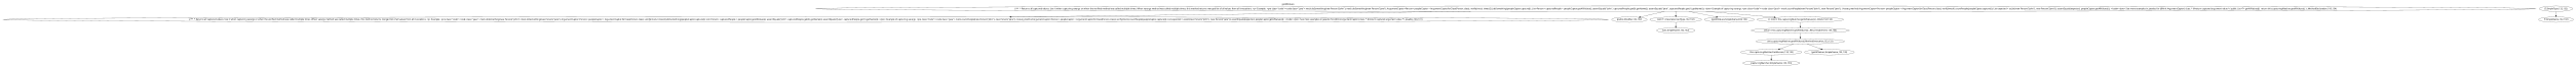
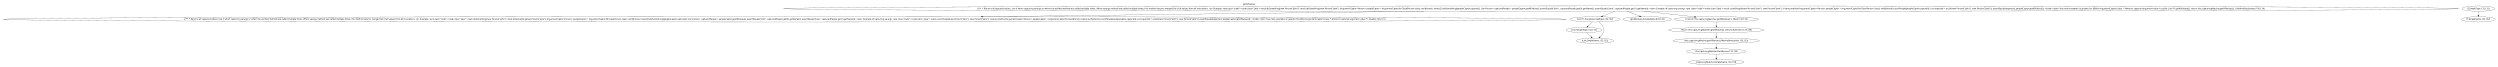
  digraph {
    concentrate=true
    fontname="Noto Sans"
    label=getAllValues
    labelloc=t
    node [endLineNumber=132 fontname="Noto Sans" startLineNumber=132 type=42]
    edge [fontname="Noto Sans"]
    n1 [endLineNumber=134 label="(/**  * Returns all captured values. Use it when capturing varargs or when the verified method was called multiple times. When varargs method was called multiple times, this method returns merged list of all values from all invocations. <p> Example: <pre class=\"code\"><code class=\"java\"> mock.doSomething(new Person(\"John\"); mock.doSomething(new Person(\"Jane\"); ArgumentCaptor&lt;Person&gt; peopleCaptor = ArgumentCaptor.forClass(Person.class); verify(mock, times(2)).doSomething(peopleCaptor.capture()); List&lt;Person&gt; capturedPeople = peopleCaptor.getAllValues(); assertEquals(\"John\", capturedPeople.get(0).getName()); assertEquals(\"Jane\", capturedPeople.get(1).getName()); </pre> Example of capturing varargs: <pre class=\"code\"><code class=\"java\"> mock.countPeople(new Person(\"John\"), new Person(\"Jane\"); //vararg method ArgumentCaptor&lt;Person&gt; peopleCaptor = ArgumentCaptor.forClass(Person.class); verify(mock).countPeople(peopleCaptor.capture()); List expected = asList(new Person(\"John\"), new Person(\"Jane\")); assertEquals(expected, peopleCaptor.getAllValues()); </code></pre> See more examples in javadoc for {@link ArgumentCaptor} class. * @return captured argument value */ public List<T> getAllValues(){  return this.capturingMatcher.getAllValues(); } ,MethodDeclaration,100,134)" startLineNumber=100 type=31]
    n2 [endLineNumber=131 label="(/**  * Returns all captured values. Use it when capturing varargs or when the verified method was called multiple times. When varargs method was called multiple times, this method returns merged list of all values from all invocations. <p> Example: <pre class=\"code\"><code class=\"java\"> mock.doSomething(new Person(\"John\"); mock.doSomething(new Person(\"Jane\"); ArgumentCaptor&lt;Person&gt; peopleCaptor = ArgumentCaptor.forClass(Person.class); verify(mock, times(2)).doSomething(peopleCaptor.capture()); List&lt;Person&gt; capturedPeople = peopleCaptor.getAllValues(); assertEquals(\"John\", capturedPeople.get(0).getName()); assertEquals(\"Jane\", capturedPeople.get(1).getName()); </pre> Example of capturing varargs: <pre class=\"code\"><code class=\"java\"> mock.countPeople(new Person(\"John\"), new Person(\"Jane\"); //vararg method ArgumentCaptor&lt;Person&gt; peopleCaptor = ArgumentCaptor.forClass(Person.class); verify(mock).countPeople(peopleCaptor.capture()); List expected = asList(new Person(\"John\"), new Person(\"Jane\")); assertEquals(expected, peopleCaptor.getAllValues()); </code></pre> See more examples in javadoc for {@link ArgumentCaptor} class. * @return captured argument value */ ,Javadoc,100,131)" startLineNumber=100 type=29]
-   n3 [label="(public,Modifier,132,132)" type=83]
    n4 [label="(List<T>,ParameterizedType,132,132)" type=74]
    n5 [label="(getAllValues,SimpleName,832,132)"]
    n6 [endLineNumber=134 label="({  return this.capturingMatcher.getAllValues(); } ,Block,132,134)" type=8]
+   n7 [label="(List,SimpleType,132,132)" type=43]
    n8 [label="(List,SimpleName,132,132)"]
    n9 [endLineNumber=133 label="(return this.capturingMatcher.getAllValues(); ,ReturnStatement,133,133)" startLineNumber=133 type=41]
    n10 [label="(T,SimpleType,132,132)" type=43]
    n11 [label="(T,SimpleName,132,132)"]
    n12 [endLineNumber=133 label="(this.capturingMatcher.getAllValues(),MethodInvocation,133,133)" startLineNumber=133 type=32]
    n13 [endLineNumber=133 label="(this.capturingMatcher,FieldAccess,133,133)" startLineNumber=133 type=22]
-   n14 [endLineNumber=133 label="(getAllValues,SimpleName,133,133)" startLineNumber=133]
    n15 [endLineNumber=133 label="(capturingMatcher,SimpleName,133,133)" startLineNumber=133]
    n1 -> n2
-   n1 -> n3
    n1 -> n4
    n1 -> n5
    n1 -> n6
+   n4 -> n7
    n4 -> n8
    n6 -> n9
+   n7 -> n8
    n9 -> n12
    n10 -> n11
    n12 -> n13
-   n12 -> n14
    n13 -> n15
  }
